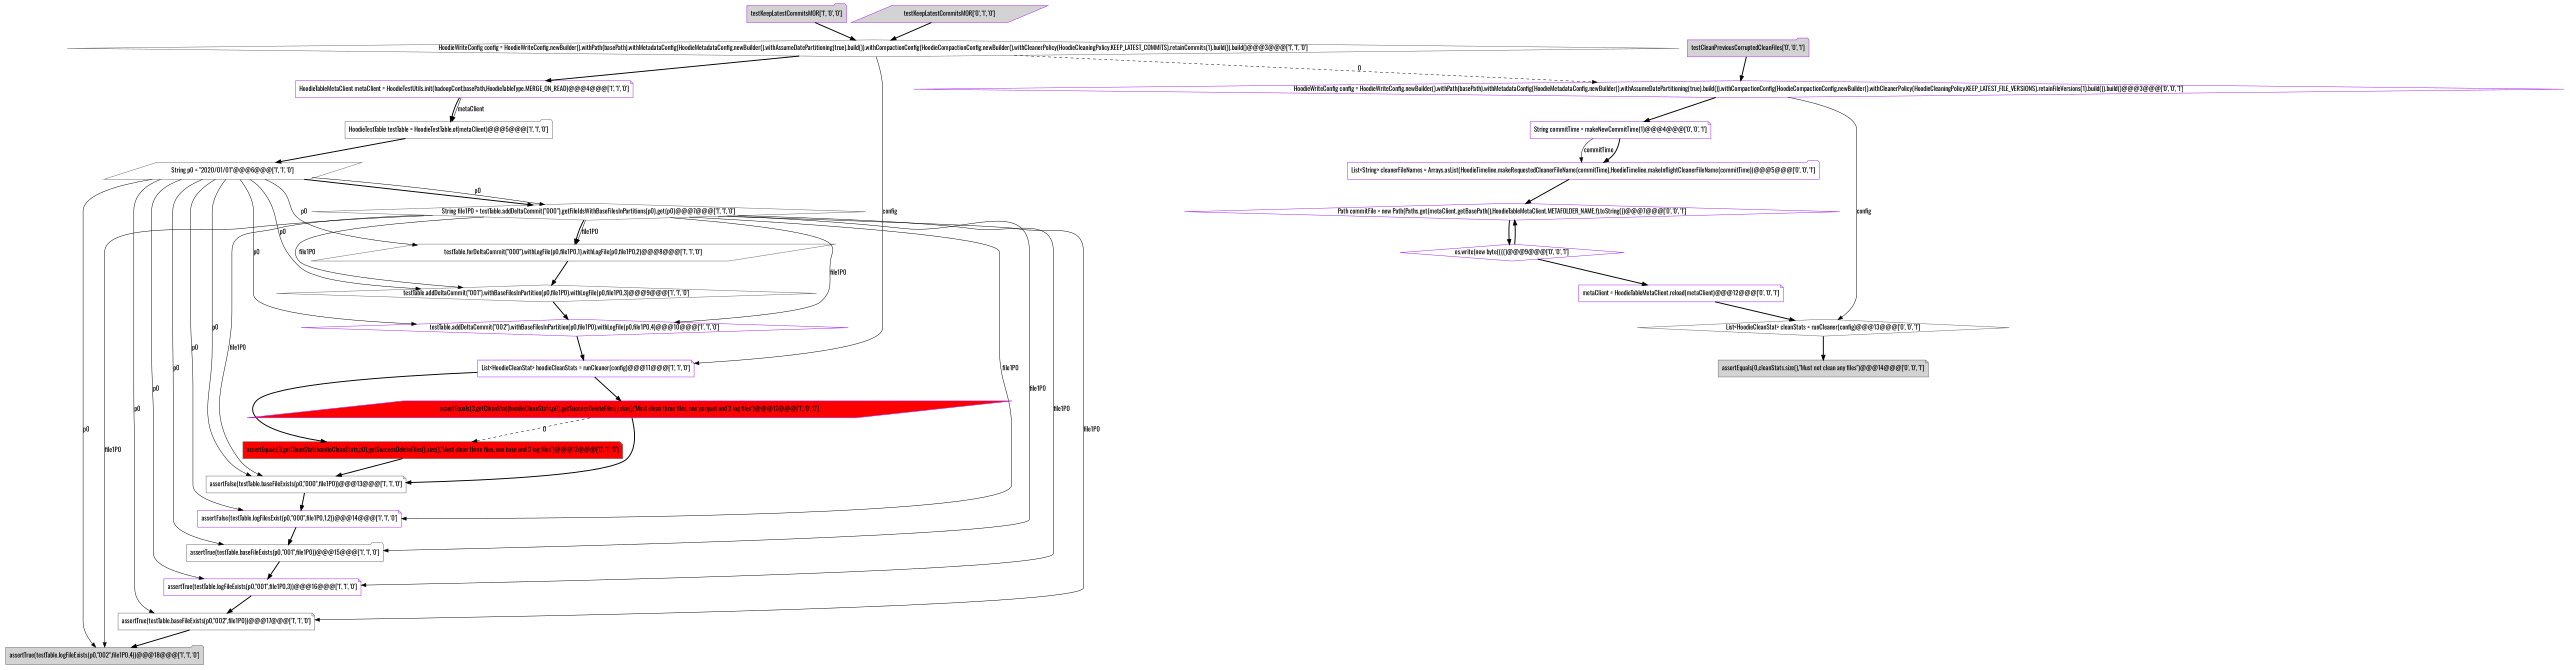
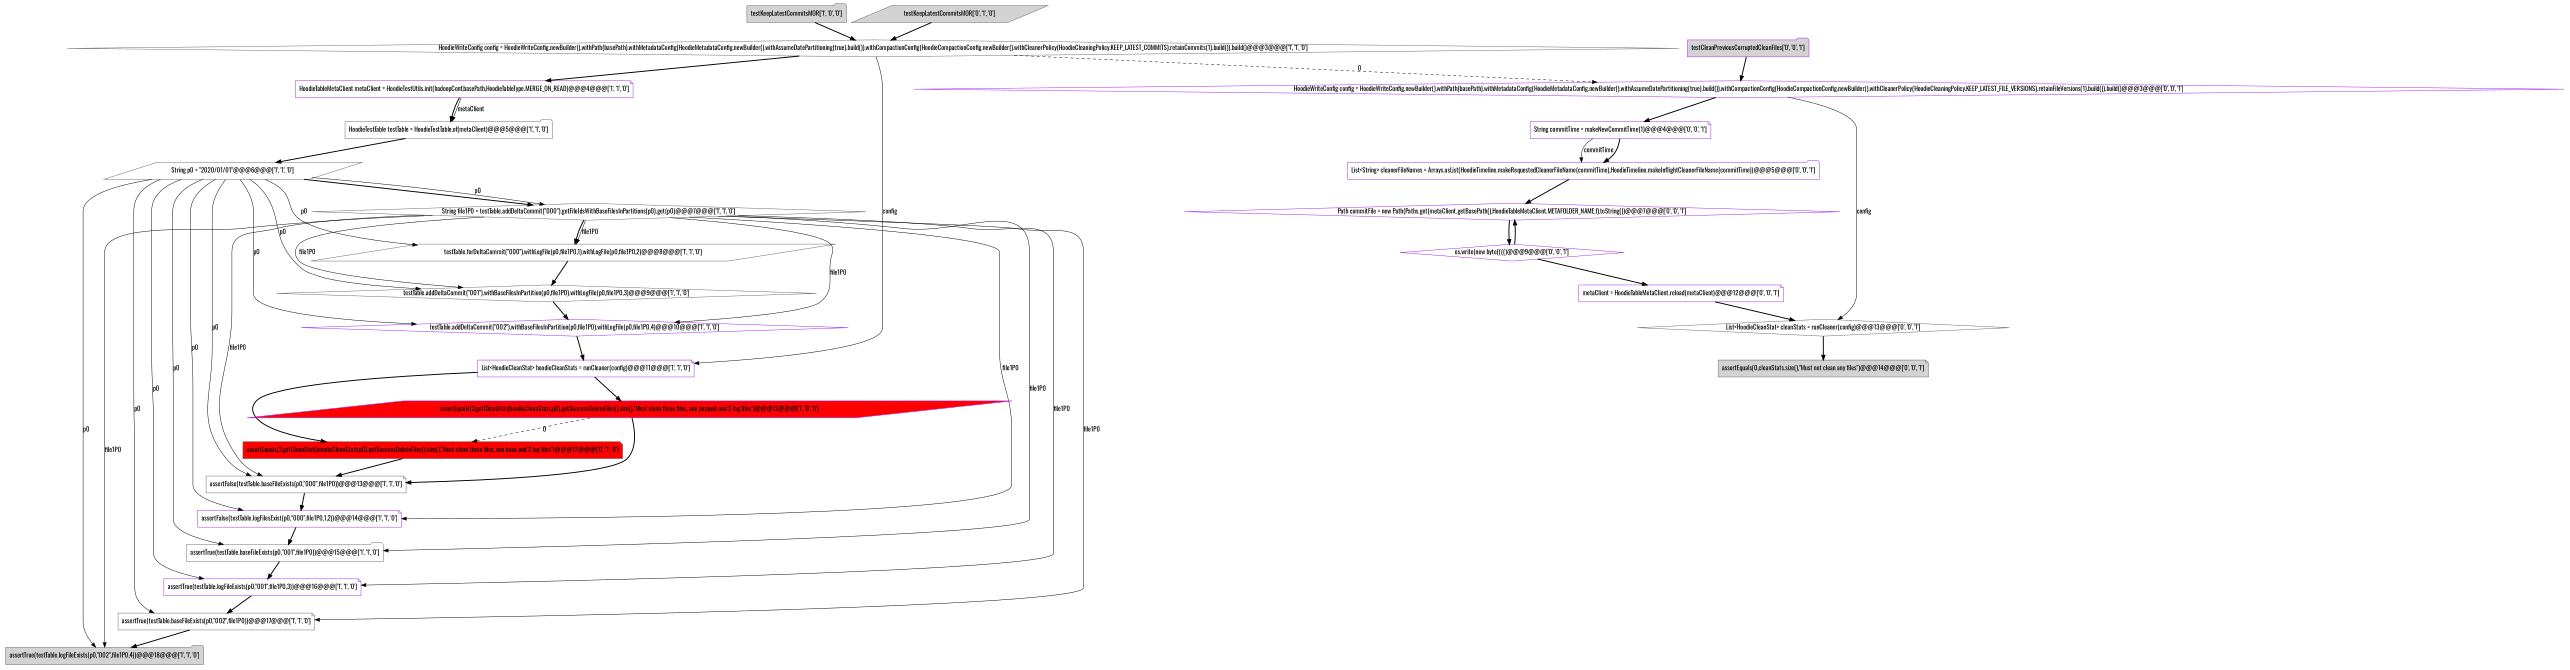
  digraph {
    fontname=Oswald
    node [color=purple fillcolor=white fontname=Oswald shape=note style=filled]
    edge [fontname=Oswald style=bold]
    n1 [label="HoodieTableMetaClient metaClient = HoodieTestUtils.init(hadoopConf,basePath,HoodieTableType.MERGE_ON_READ)@@@4@@@['1', '1', '0']"]
    n2 [color=gray40 label="HoodieTestTable testTable = HoodieTestTable.of(metaClient)@@@5@@@['1', '1', '0']" shape=folder]
    n3 [color=gray40 label="String p0 = \"2020/01/01\"@@@6@@@['1', '1', '0']" shape=parallelogram]
    n4 [label="String commitTime = makeNewCommitTime(1)@@@4@@@['0', '0', '1']"]
    n5 [label="List<String> cleanerFileNames = Arrays.asList(HoodieTimeline.makeRequestedCleanerFileName(commitTime),HoodieTimeline.makeInflightCleanerFileName(commitTime))@@@5@@@['0', '0', '1']" shape=folder]
    n6 [label="Path commitFile = new Path(Paths.get(metaClient.getBasePath(),HoodieTableMetaClient.METAFOLDER_NAME,f).toString())@@@7@@@['0', '0', '1']" shape=diamond]
    n7 [label="metaClient = HoodieTableMetaClient.reload(metaClient)@@@12@@@['0', '0', '1']"]
    n8 [color=gray40 label="List<HoodieCleanStat> cleanStats = runCleaner(config)@@@13@@@['0', '0', '1']" shape=diamond]
    n9 [color=gray40 fillcolor=lightgray label="assertEquals(0,cleanStats.size(),\"Must not clean any files\")@@@14@@@['0', '0', '1']"]
    n10 [color=gray40 label="assertFalse(testTable.baseFileExists(p0,\"000\",file1P0))@@@13@@@['1', '1', '0']"]
    n11 [label="assertFalse(testTable.logFilesExist(p0,\"000\",file1P0,1,2))@@@14@@@['1', '1', '0']"]
    n12 [color=gray40 label="assertTrue(testTable.baseFileExists(p0,\"001\",file1P0))@@@15@@@['1', '1', '0']" shape=folder]
    n13 [label="os.write(new byte(((()@@@9@@@['0', '0', '1']" shape=diamond]
    n14 [color=gray40 label="testTable.addDeltaCommit(\"001\").withBaseFilesInPartition(p0,file1P0).withLogFile(p0,file1P0,3)@@@9@@@['1', '1', '0']" shape=diamond]
    n15 [color=gray40 fillcolor=lightgray label="assertTrue(testTable.logFileExists(p0,\"002\",file1P0,4))@@@18@@@['1', '1', '0']" shape=folder]
    n16 [label="assertTrue(testTable.logFileExists(p0,\"001\",file1P0,3))@@@16@@@['1', '1', '0']"]
    n17 [color=gray40 label="String file1P0 = testTable.addDeltaCommit(\"000\").getFileIdsWithBaseFilesInPartitions(p0).get(p0)@@@7@@@['1', '1', '0']" shape=diamond]
    n18 [label="testTable.addDeltaCommit(\"002\").withBaseFilesInPartition(p0,file1P0).withLogFile(p0,file1P0,4)@@@10@@@['1', '1', '0']" shape=diamond]
    n19 [color=gray40 label="assertTrue(testTable.baseFileExists(p0,\"002\",file1P0))@@@17@@@['1', '1', '0']"]
    n20 [color=gray40 label="testTable.forDeltaCommit(\"000\").withLogFile(p0,file1P0,1).withLogFile(p0,file1P0,2)@@@8@@@['1', '1', '0']" shape=parallelogram]
    n21 [label="List<HoodieCleanStat> hoodieCleanStats = runCleaner(config)@@@11@@@['1', '1', '0']"]
    n22 [color=gray40 fillcolor=red label="assertEquals(3,getCleanStat(hoodieCleanStats,p0).getSuccessDeleteFiles().size(),\"Must clean three files, one base and 2 log files\")@@@12@@@['0', '1', '0']"]
    n23 [fillcolor=red label="assertEquals(3,getCleanStat(hoodieCleanStats,p0).getSuccessDeleteFiles().size(),\"Must clean three files, one parquet and 2 log files\")@@@12@@@['1', '0', '0']" shape=parallelogram]
-   n24 [fillcolor=lightgray label="testKeepLatestCommitsMOR['1', '0', '0']" shape=folder]
+   n24 [color=gray40 fillcolor=lightgray label="testKeepLatestCommitsMOR['1', '0', '0']" shape=folder]
    n25 [color=gray40 label="HoodieWriteConfig config = HoodieWriteConfig.newBuilder().withPath(basePath).withMetadataConfig(HoodieMetadataConfig.newBuilder().withAssumeDatePartitioning(true).build()).withCompactionConfig(HoodieCompactionConfig.newBuilder().withCleanerPolicy(HoodieCleaningPolicy.KEEP_LATEST_COMMITS).retainCommits(1).build()).build()@@@3@@@['1', '1', '0']" shape=diamond]
    n26 [label="HoodieWriteConfig config = HoodieWriteConfig.newBuilder().withPath(basePath).withMetadataConfig(HoodieMetadataConfig.newBuilder().withAssumeDatePartitioning(true).build()).withCompactionConfig(HoodieCompactionConfig.newBuilder().withCleanerPolicy(HoodieCleaningPolicy.KEEP_LATEST_FILE_VERSIONS).retainFileVersions(1).build()).build()@@@3@@@['0', '0', '1']" shape=diamond]
    n27 [fillcolor=lightgray label="testCleanPreviousCorruptedCleanFiles['0', '0', '1']" shape=folder]
-   n28 [fillcolor=lightgray label="testKeepLatestCommitsMOR['0', '1', '0']" shape=parallelogram]
+   n28 [color=gray40 fillcolor=lightgray label="testKeepLatestCommitsMOR['0', '1', '0']" shape=parallelogram]
    n1 -> n2
    n1 -> n2 [label=metaClient style=solid]
    n2 -> n3
    n3 -> n10 [label=p0 style=solid]
    n3 -> n11 [label=p0 style=solid]
    n3 -> n12 [label=p0 style=solid]
    n3 -> n14 [label=p0 style=solid]
    n3 -> n15 [label=p0 style=solid]
    n3 -> n16 [label=p0 style=solid]
    n3 -> n17
    n3 -> n17 [label=p0 style=solid]
    n3 -> n18 [label=p0 style=solid]
    n3 -> n19 [label=p0 style=solid]
    n3 -> n20 [label=p0 style=solid]
    n4 -> n5 [label=commitTime style=solid]
    n4 -> n5
    n5 -> n6
    n6 -> n13
    n7 -> n8
    n8 -> n9
    n10 -> n11
    n11 -> n12
    n12 -> n16
    n13 -> n6
    n13 -> n7
    n14 -> n18
    n16 -> n19
    n17 -> n10 [label=file1P0 style=solid]
    n17 -> n11 [label=file1P0 style=solid]
    n17 -> n12 [label=file1P0 style=solid]
    n17 -> n14 [label=file1P0 style=solid]
    n17 -> n15 [label=file1P0 style=solid]
    n17 -> n16 [label=file1P0 style=solid]
    n17 -> n18 [label=file1P0 style=solid]
    n17 -> n19 [label=file1P0 style=solid]
    n17 -> n20
    n17 -> n20 [label=file1P0 style=solid]
    n18 -> n21
    n19 -> n15
    n20 -> n14
    n21 -> n22
    n21 -> n23
    n22 -> n10
    n23 -> n10
    n23 -> n22 [label=0 style=dashed]
    n24 -> n25
    n25 -> n1
    n25 -> n21 [label=config style=solid]
    n25 -> n26 [label=0 style=dashed]
    n26 -> n4
    n26 -> n8 [label=config style=solid]
    n27 -> n26
    n28 -> n25
  }
